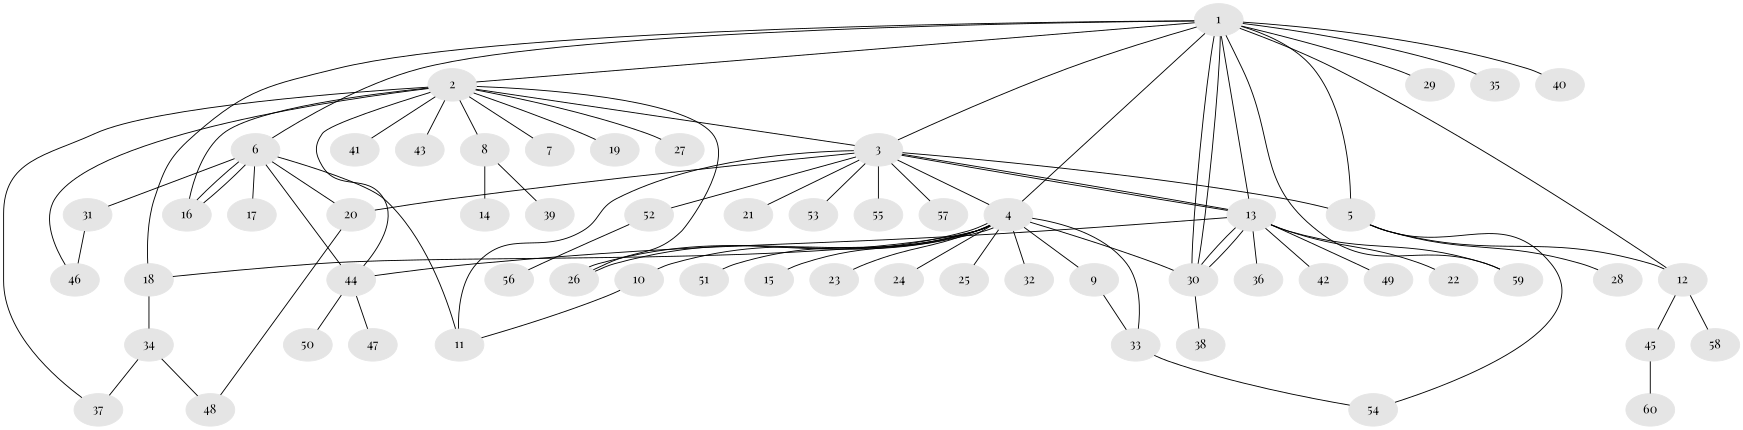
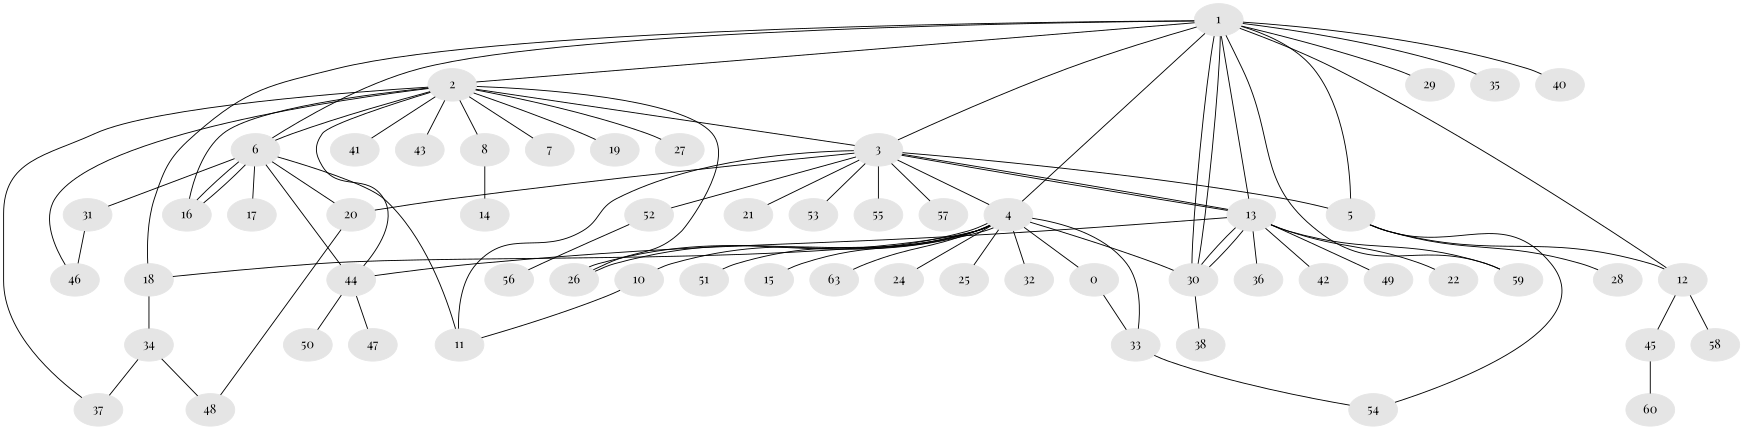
  graph {
    fontname="Playfair Display"
    node [color=gray90 fontname="Playfair Display" style=filled]
    edge [fontname="Playfair Display"]
    1
    2
    3
    4
    5
    6
    12
    13
    18
    29
    30
    35
    40
    59
    7
    8
    16
    19
    26
    27
    37
    41
    43
    44
    46
    11
    20
    21
    52
    53
    55
    57
-   9
+   9 [label=0]
    10
    15
-   23
+   23 [label=63]
    24
    25
    32
    33
    51
    28
    54
    17
    31
    45
    58
    22
    36
    42
    49
    34
    38
    14
-   39
    47
    50
    48
    56
    60
    1 -- 2
    1 -- 3
    1 -- 4
    1 -- 5
    1 -- 6
    1 -- 12
    1 -- 13
    1 -- 18
    1 -- 29
    1 -- 30
    1 -- 30
    1 -- 35
    1 -- 40
    1 -- 59
    2 -- 3
+   2 -- 6
    2 -- 7
    2 -- 8
    2 -- 16
    2 -- 19
    2 -- 26
    2 -- 27
    2 -- 37
    2 -- 41
    2 -- 43
    2 -- 44
    2 -- 46
    3 -- 4
    3 -- 5
    3 -- 13
    3 -- 13
    3 -- 11
    3 -- 20
    3 -- 21
    3 -- 52
    3 -- 53
    3 -- 55
    3 -- 57
    4 -- 18
    4 -- 30
    4 -- 26
    4 -- 26
    4 -- 9
    4 -- 10
    4 -- 15
    4 -- 23
    4 -- 24
    4 -- 25
    4 -- 32
    4 -- 33
    4 -- 51
    5 -- 12
    5 -- 28
    5 -- 54
    6 -- 16
    6 -- 16
    6 -- 44
    6 -- 11
    6 -- 20
    6 -- 17
    6 -- 31
    12 -- 45
    12 -- 58
    13 -- 30
    13 -- 30
    13 -- 59
    13 -- 44
    13 -- 22
    13 -- 36
    13 -- 42
    13 -- 49
    18 -- 34
    30 -- 38
    8 -- 14
-   8 -- 39
    44 -- 47
    44 -- 50
    20 -- 48
    52 -- 56
    9 -- 33
    10 -- 11
    33 -- 54
    31 -- 46
    45 -- 60
    34 -- 37
    34 -- 48
  }
